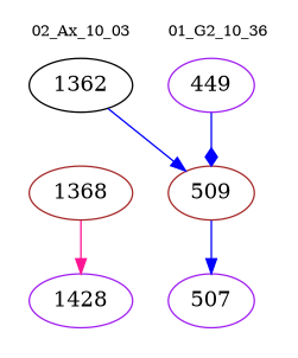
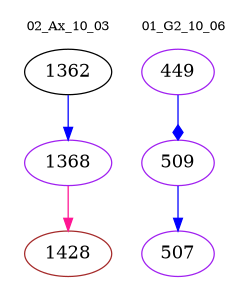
  digraph {
    node [color=purple]
    edge [arrowhead=normal color=blue]
    n1 [color=black label=1362]
-   n2 [color=brown label=1368]
-   n3 [label=1428]
+   n2 [label=1368]
+   n3 [color=brown label=1428]
    n4 [label=449]
-   n5 [color=brown label=509]
+   n5 [label=509]
    n6 [label=507]
    subgraph cluster_1 {
      color=white
      fontsize=10
      label="02_Ax_10_03"
      n1
      n2
      n3
    }
    subgraph cluster_2 {
      color=white
      fontsize=10
-     label="01_G2_10_36"
+     label="01_G2_10_06"
      n4
      n5
      n6
    }
-   n1 -> n5
+   n1 -> n2
    n2 -> n3 [color=deeppink]
    n4 -> n5 [arrowhead=diamond]
    n5 -> n6
  }
